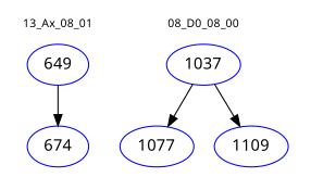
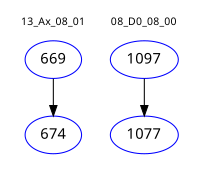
  digraph {
    fontname="Noto Sans"
    node [color=blue fontname="Noto Sans"]
    edge [color=black fontname="Noto Sans"]
-   n1 [label=649]
+   n1 [label=669]
    n2 [label=674]
-   n3 [label=1037]
+   n3 [label=1097]
    n4 [label=1077]
-   n5 [label=1109]
    subgraph cluster_1 {
      color=white
      fontsize=10
      label="13_Ax_08_01"
      n1
      n2
    }
    subgraph cluster_2 {
      color=white
      fontsize=10
      label="08_D0_08_00"
      n3
      n4
-     n5
    }
    n1 -> n2
    n3 -> n4
-   n3 -> n5
  }
